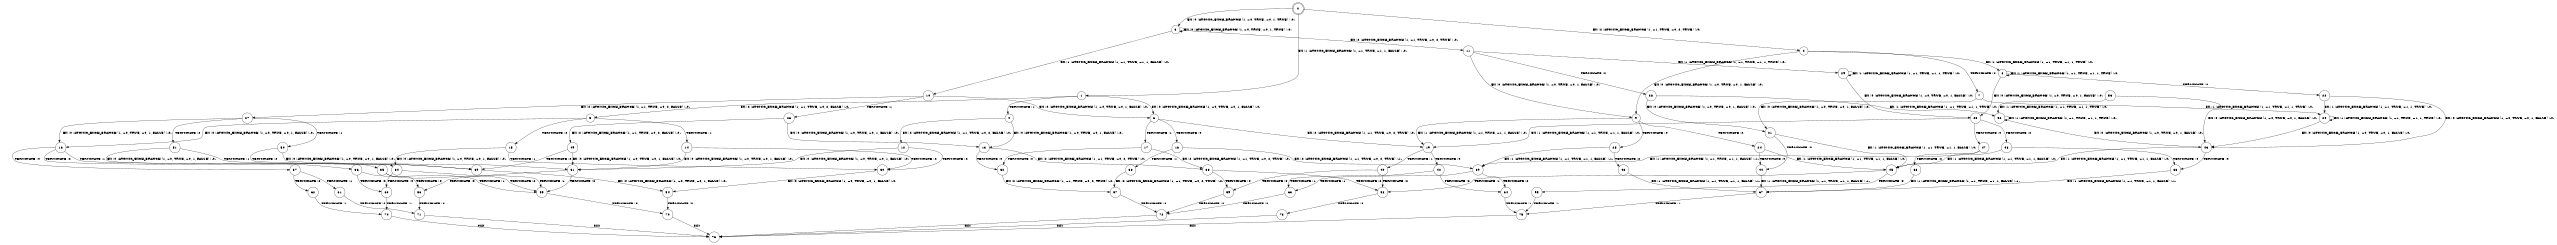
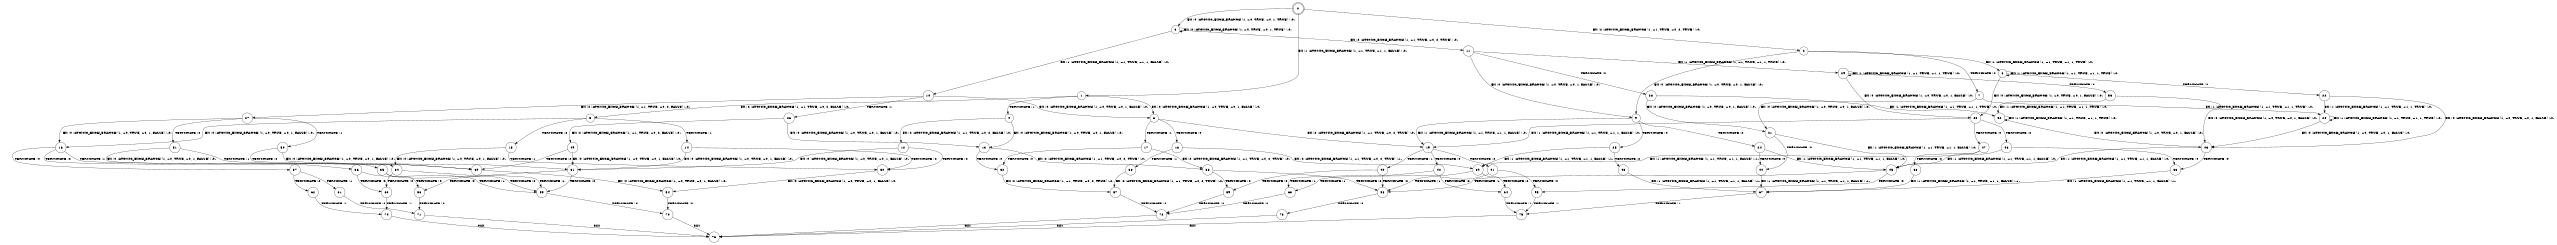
  digraph {
    node [shape=circle]
    0 [peripheries=2]
    1
    2
    3
    4
    5
    6
    7
    8
    9
    10
    11
    12
    13
    14
    15
    16
    17
    18
    19
    20
    21
    22
    23
    24
    25
    26
    27
    28
    29
    30
    31
    32
    33
    34
    35
    36
    37
    38
    39
    40
+   41
    42
    43
    44
    45
    46
    47
    48
    49
    50
    51
    52
    53
    54
    55
    56
    57
    58
    59
    60
    61
    62
    63
    64
    n66 [label=95]
    66
    67
    68
    69
    70
    71
    72
    73
    74
    75
    76
    0 -> 1 [label="EX !1 !ATOMIC_EXCH_BRANCH (1, +1, TRUE, +1, 1, FALSE) !:0:"]
    0 -> 2 [label="EX !2 !ATOMIC_EXCH_BRANCH (1, +1, TRUE, +0, 2, TRUE) !:0:"]
    0 -> 3 [label="EX !0 !ATOMIC_EXCH_BRANCH (1, +0, TRUE, +0, 1, TRUE) !:0:"]
    1 -> 4 [label="TERMINATE !1"]
    1 -> 5 [label="EX !2 !ATOMIC_EXCH_BRANCH (1, +1, TRUE, +0, 2, FALSE) !:0:"]
    1 -> 6 [label="EX !0 !ATOMIC_EXCH_BRANCH (1, +0, TRUE, +0, 1, FALSE) !:0:"]
    2 -> 7 [label="TERMINATE !2"]
    2 -> 8 [label="EX !1 !ATOMIC_EXCH_BRANCH (1, +1, TRUE, +1, 1, TRUE) !:0:"]
    2 -> 9 [label="EX !0 !ATOMIC_EXCH_BRANCH (1, +0, TRUE, +0, 1, FALSE) !:0:"]
    3 -> 3 [label="EX !0 !ATOMIC_EXCH_BRANCH (1, +0, TRUE, +0, 1, TRUE) !:0:"]
    3 -> 10 [label="EX !1 !ATOMIC_EXCH_BRANCH (1, +1, TRUE, +1, 1, FALSE) !:0:"]
    3 -> 11 [label="EX !2 !ATOMIC_EXCH_BRANCH (1, +1, TRUE, +0, 2, TRUE) !:0:"]
    4 -> 12 [label="EX !2 !ATOMIC_EXCH_BRANCH (1, +1, TRUE, +0, 2, FALSE) !:0:"]
    4 -> 13 [label="EX !0 !ATOMIC_EXCH_BRANCH (1, +0, TRUE, +0, 1, FALSE) !:0:"]
    5 -> 14 [label="TERMINATE !1"]
    5 -> 15 [label="TERMINATE !2"]
    5 -> 16 [label="EX !0 !ATOMIC_EXCH_BRANCH (1, +0, TRUE, +0, 1, FALSE) !:0:"]
    6 -> 17 [label="TERMINATE !1"]
    6 -> 18 [label="TERMINATE !0"]
    6 -> 19 [label="EX !2 !ATOMIC_EXCH_BRANCH (1, +1, TRUE, +0, 2, TRUE) !:0:"]
    7 -> 20 [label="EX !1 !ATOMIC_EXCH_BRANCH (1, +1, TRUE, +1, 1, TRUE) !:0:"]
    7 -> 21 [label="EX !0 !ATOMIC_EXCH_BRANCH (1, +0, TRUE, +0, 1, FALSE) !:0:"]
    8 -> 8 [label="EX !1 !ATOMIC_EXCH_BRANCH (1, +1, TRUE, +1, 1, TRUE) !:0:"]
    8 -> 22 [label="TERMINATE !2"]
    8 -> 23 [label="EX !0 !ATOMIC_EXCH_BRANCH (1, +0, TRUE, +0, 1, FALSE) !:0:"]
    9 -> 19 [label="EX !1 !ATOMIC_EXCH_BRANCH (1, +1, TRUE, +1, 1, FALSE) !:0:"]
    9 -> 24 [label="TERMINATE !2"]
    9 -> 25 [label="TERMINATE !0"]
    10 -> 6 [label="EX !0 !ATOMIC_EXCH_BRANCH (1, +0, TRUE, +0, 1, FALSE) !:0:"]
    10 -> 26 [label="TERMINATE !1"]
    10 -> 27 [label="EX !2 !ATOMIC_EXCH_BRANCH (1, +1, TRUE, +0, 2, FALSE) !:0:"]
    11 -> 9 [label="EX !0 !ATOMIC_EXCH_BRANCH (1, +0, TRUE, +0, 1, FALSE) !:0:"]
    11 -> 28 [label="TERMINATE !2"]
    11 -> 29 [label="EX !1 !ATOMIC_EXCH_BRANCH (1, +1, TRUE, +1, 1, TRUE) !:0:"]
    12 -> 30 [label="TERMINATE !2"]
    12 -> 31 [label="EX !0 !ATOMIC_EXCH_BRANCH (1, +0, TRUE, +0, 1, FALSE) !:0:"]
    13 -> 32 [label="TERMINATE !0"]
    13 -> 33 [label="EX !2 !ATOMIC_EXCH_BRANCH (1, +1, TRUE, +0, 2, TRUE) !:0:"]
    14 -> 30 [label="TERMINATE !2"]
    14 -> 31 [label="EX !0 !ATOMIC_EXCH_BRANCH (1, +0, TRUE, +0, 1, FALSE) !:0:"]
    15 -> 30 [label="TERMINATE !1"]
    15 -> 34 [label="EX !0 !ATOMIC_EXCH_BRANCH (1, +0, TRUE, +0, 1, FALSE) !:0:"]
    16 -> 35 [label="TERMINATE !1"]
    16 -> 36 [label="TERMINATE !2"]
    16 -> 37 [label="TERMINATE !0"]
    17 -> 32 [label="TERMINATE !0"]
    17 -> 33 [label="EX !2 !ATOMIC_EXCH_BRANCH (1, +1, TRUE, +0, 2, TRUE) !:0:"]
    18 -> 38 [label="TERMINATE !1"]
    18 -> 39 [label="EX !2 !ATOMIC_EXCH_BRANCH (1, +1, TRUE, +0, 2, TRUE) !:1:"]
    19 -> 40 [label="TERMINATE !1"]
+   19 -> 41 [label="TERMINATE !2"]
    19 -> 42 [label="TERMINATE !0"]
    20 -> 20 [label="EX !1 !ATOMIC_EXCH_BRANCH (1, +1, TRUE, +1, 1, TRUE) !:0:"]
    20 -> 43 [label="EX !0 !ATOMIC_EXCH_BRANCH (1, +0, TRUE, +0, 1, FALSE) !:0:"]
    21 -> 44 [label="TERMINATE !0"]
    21 -> 45 [label="EX !1 !ATOMIC_EXCH_BRANCH (1, +1, TRUE, +1, 1, FALSE) !:0:"]
    22 -> 20 [label="EX !1 !ATOMIC_EXCH_BRANCH (1, +1, TRUE, +1, 1, TRUE) !:0:"]
    22 -> 43 [label="EX !0 !ATOMIC_EXCH_BRANCH (1, +0, TRUE, +0, 1, FALSE) !:0:"]
    23 -> 19 [label="EX !1 !ATOMIC_EXCH_BRANCH (1, +1, TRUE, +1, 1, FALSE) !:0:"]
    23 -> 46 [label="TERMINATE !2"]
    23 -> 47 [label="TERMINATE !0"]
    24 -> 44 [label="TERMINATE !0"]
    24 -> 45 [label="EX !1 !ATOMIC_EXCH_BRANCH (1, +1, TRUE, +1, 1, FALSE) !:0:"]
    25 -> 39 [label="EX !1 !ATOMIC_EXCH_BRANCH (1, +1, TRUE, +1, 1, FALSE) !:1:"]
    25 -> 48 [label="TERMINATE !2"]
    26 -> 13 [label="EX !0 !ATOMIC_EXCH_BRANCH (1, +0, TRUE, +0, 1, FALSE) !:0:"]
    26 -> 49 [label="EX !2 !ATOMIC_EXCH_BRANCH (1, +1, TRUE, +0, 2, FALSE) !:0:"]
    27 -> 16 [label="EX !0 !ATOMIC_EXCH_BRANCH (1, +0, TRUE, +0, 1, FALSE) !:0:"]
    27 -> 50 [label="TERMINATE !1"]
    27 -> 51 [label="TERMINATE !2"]
    28 -> 21 [label="EX !0 !ATOMIC_EXCH_BRANCH (1, +0, TRUE, +0, 1, FALSE) !:0:"]
    28 -> 52 [label="EX !1 !ATOMIC_EXCH_BRANCH (1, +1, TRUE, +1, 1, TRUE) !:0:"]
    29 -> 23 [label="EX !0 !ATOMIC_EXCH_BRANCH (1, +0, TRUE, +0, 1, FALSE) !:0:"]
    29 -> 29 [label="EX !1 !ATOMIC_EXCH_BRANCH (1, +1, TRUE, +1, 1, TRUE) !:0:"]
+   29 -> 53 [label="TERMINATE !2"]
    30 -> 54 [label="EX !0 !ATOMIC_EXCH_BRANCH (1, +0, TRUE, +0, 1, FALSE) !:0:"]
    31 -> 55 [label="TERMINATE !2"]
    31 -> 56 [label="TERMINATE !0"]
    32 -> 57 [label="EX !2 !ATOMIC_EXCH_BRANCH (1, +1, TRUE, +0, 2, TRUE) !:2:"]
    33 -> 58 [label="TERMINATE !2"]
    33 -> 59 [label="TERMINATE !0"]
    34 -> 55 [label="TERMINATE !1"]
    34 -> 60 [label="TERMINATE !0"]
    35 -> 55 [label="TERMINATE !2"]
    35 -> 56 [label="TERMINATE !0"]
    36 -> 55 [label="TERMINATE !1"]
    36 -> 60 [label="TERMINATE !0"]
    37 -> 61 [label="TERMINATE !1"]
    37 -> 62 [label="TERMINATE !2"]
    38 -> 57 [label="EX !2 !ATOMIC_EXCH_BRANCH (1, +1, TRUE, +0, 2, TRUE) !:2:"]
    39 -> 63 [label="TERMINATE !1"]
    39 -> 64 [label="TERMINATE !2"]
    40 -> 58 [label="TERMINATE !2"]
    40 -> 59 [label="TERMINATE !0"]
+   41 -> 58 [label="TERMINATE !1"]
+   41 -> n66 [label="TERMINATE !0"]
    42 -> 63 [label="TERMINATE !1"]
    42 -> 64 [label="TERMINATE !2"]
    43 -> 45 [label="EX !1 !ATOMIC_EXCH_BRANCH (1, +1, TRUE, +1, 1, FALSE) !:0:"]
    43 -> 66 [label="TERMINATE !0"]
    44 -> 67 [label="EX !1 !ATOMIC_EXCH_BRANCH (1, +1, TRUE, +1, 1, FALSE) !:1:"]
    45 -> 58 [label="TERMINATE !1"]
    45 -> n66 [label="TERMINATE !0"]
    46 -> 45 [label="EX !1 !ATOMIC_EXCH_BRANCH (1, +1, TRUE, +1, 1, FALSE) !:0:"]
    46 -> 66 [label="TERMINATE !0"]
    47 -> 39 [label="EX !1 !ATOMIC_EXCH_BRANCH (1, +1, TRUE, +1, 1, FALSE) !:1:"]
    47 -> 68 [label="TERMINATE !2"]
    48 -> 67 [label="EX !1 !ATOMIC_EXCH_BRANCH (1, +1, TRUE, +1, 1, FALSE) !:1:"]
    49 -> 31 [label="EX !0 !ATOMIC_EXCH_BRANCH (1, +0, TRUE, +0, 1, FALSE) !:0:"]
    49 -> 69 [label="TERMINATE !2"]
    50 -> 31 [label="EX !0 !ATOMIC_EXCH_BRANCH (1, +0, TRUE, +0, 1, FALSE) !:0:"]
    50 -> 69 [label="TERMINATE !2"]
    51 -> 34 [label="EX !0 !ATOMIC_EXCH_BRANCH (1, +0, TRUE, +0, 1, FALSE) !:0:"]
    51 -> 69 [label="TERMINATE !1"]
    52 -> 43 [label="EX !0 !ATOMIC_EXCH_BRANCH (1, +0, TRUE, +0, 1, FALSE) !:0:"]
    52 -> 52 [label="EX !1 !ATOMIC_EXCH_BRANCH (1, +1, TRUE, +1, 1, TRUE) !:0:"]
    53 -> 43 [label="EX !0 !ATOMIC_EXCH_BRANCH (1, +0, TRUE, +0, 1, FALSE) !:0:"]
    53 -> 52 [label="EX !1 !ATOMIC_EXCH_BRANCH (1, +1, TRUE, +1, 1, TRUE) !:0:"]
    54 -> 70 [label="TERMINATE !0"]
    55 -> 70 [label="TERMINATE !0"]
    56 -> 71 [label="TERMINATE !2"]
    57 -> 72 [label="TERMINATE !2"]
    58 -> 73 [label="TERMINATE !0"]
    59 -> 72 [label="TERMINATE !2"]
    60 -> 74 [label="TERMINATE !1"]
    61 -> 71 [label="TERMINATE !2"]
    62 -> 74 [label="TERMINATE !1"]
    63 -> 72 [label="TERMINATE !2"]
    64 -> 75 [label="TERMINATE !1"]
    n66 -> 75 [label="TERMINATE !1"]
    66 -> 67 [label="EX !1 !ATOMIC_EXCH_BRANCH (1, +1, TRUE, +1, 1, FALSE) !:1:"]
    67 -> 75 [label="TERMINATE !1"]
    68 -> 67 [label="EX !1 !ATOMIC_EXCH_BRANCH (1, +1, TRUE, +1, 1, FALSE) !:1:"]
    69 -> 54 [label="EX !0 !ATOMIC_EXCH_BRANCH (1, +0, TRUE, +0, 1, FALSE) !:0:"]
    70 -> 76 [label=exit]
    71 -> 76 [label=exit]
    72 -> 76 [label=exit]
    73 -> 76 [label=exit]
    74 -> 76 [label=exit]
    75 -> 76 [label=exit]
  }
